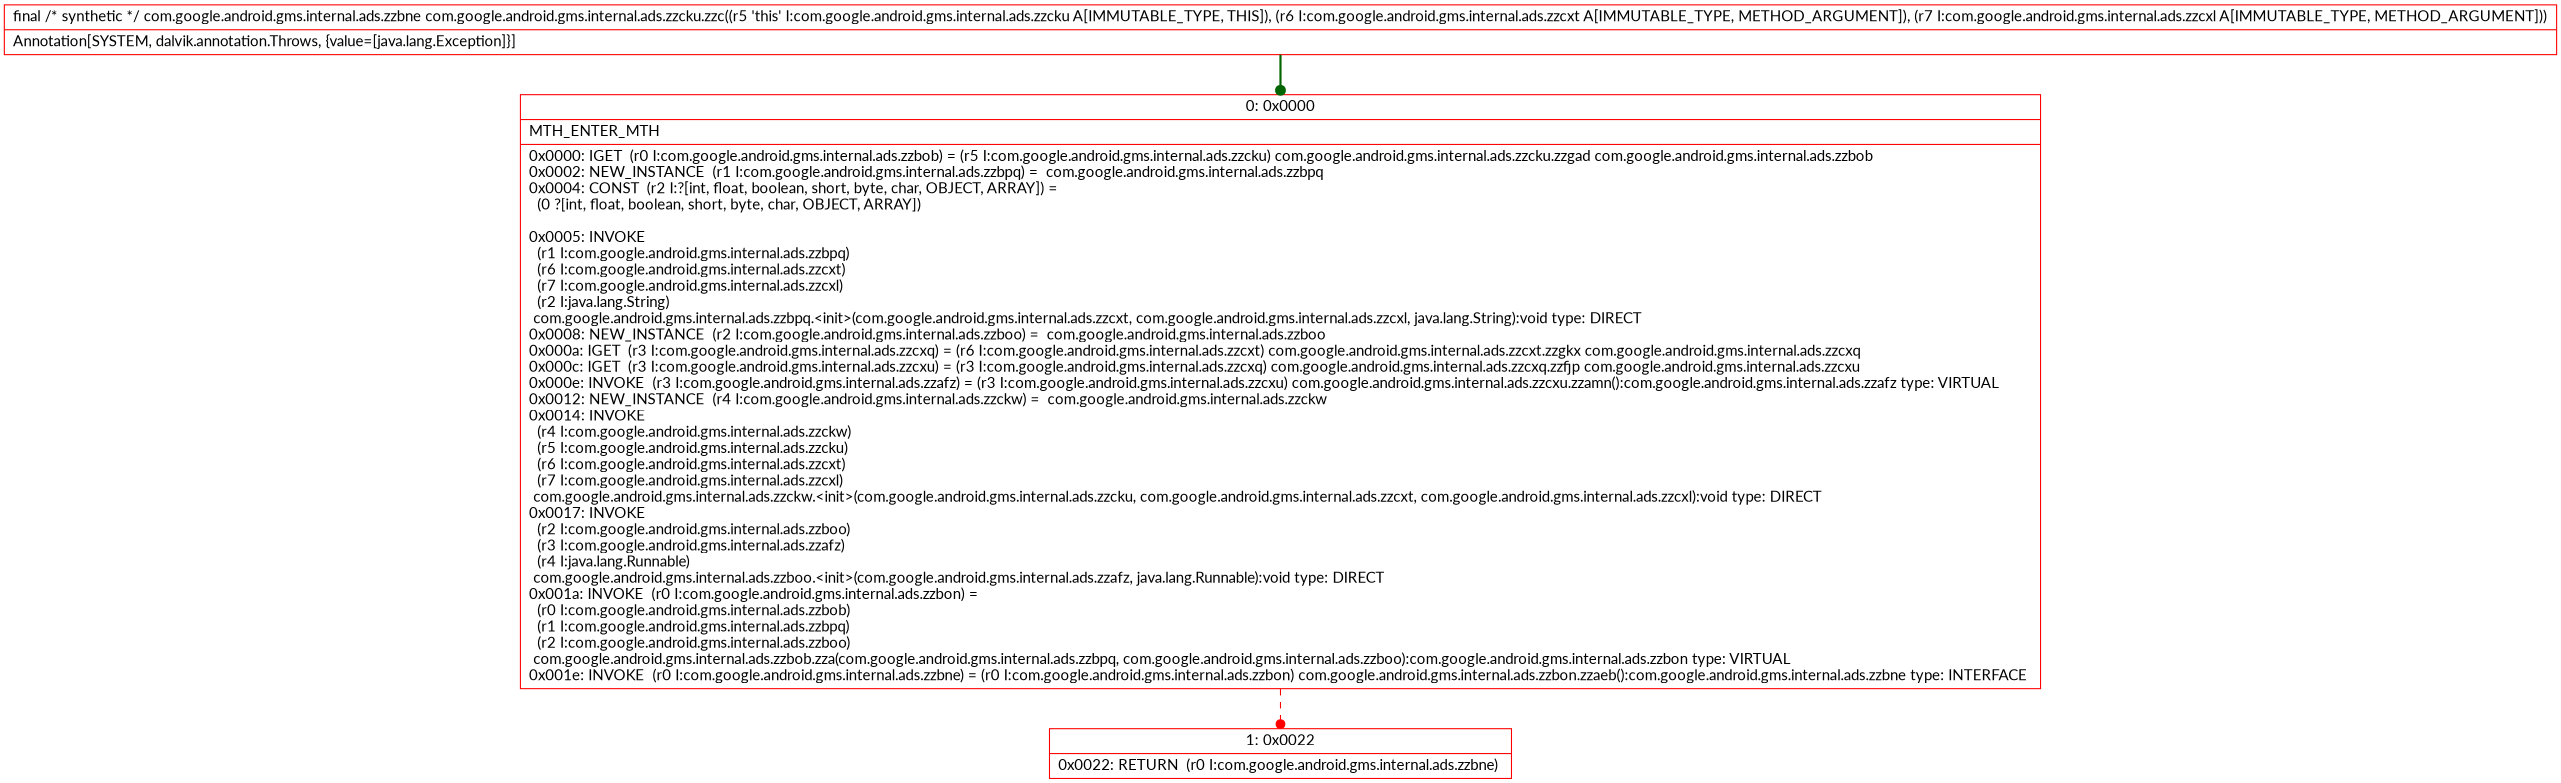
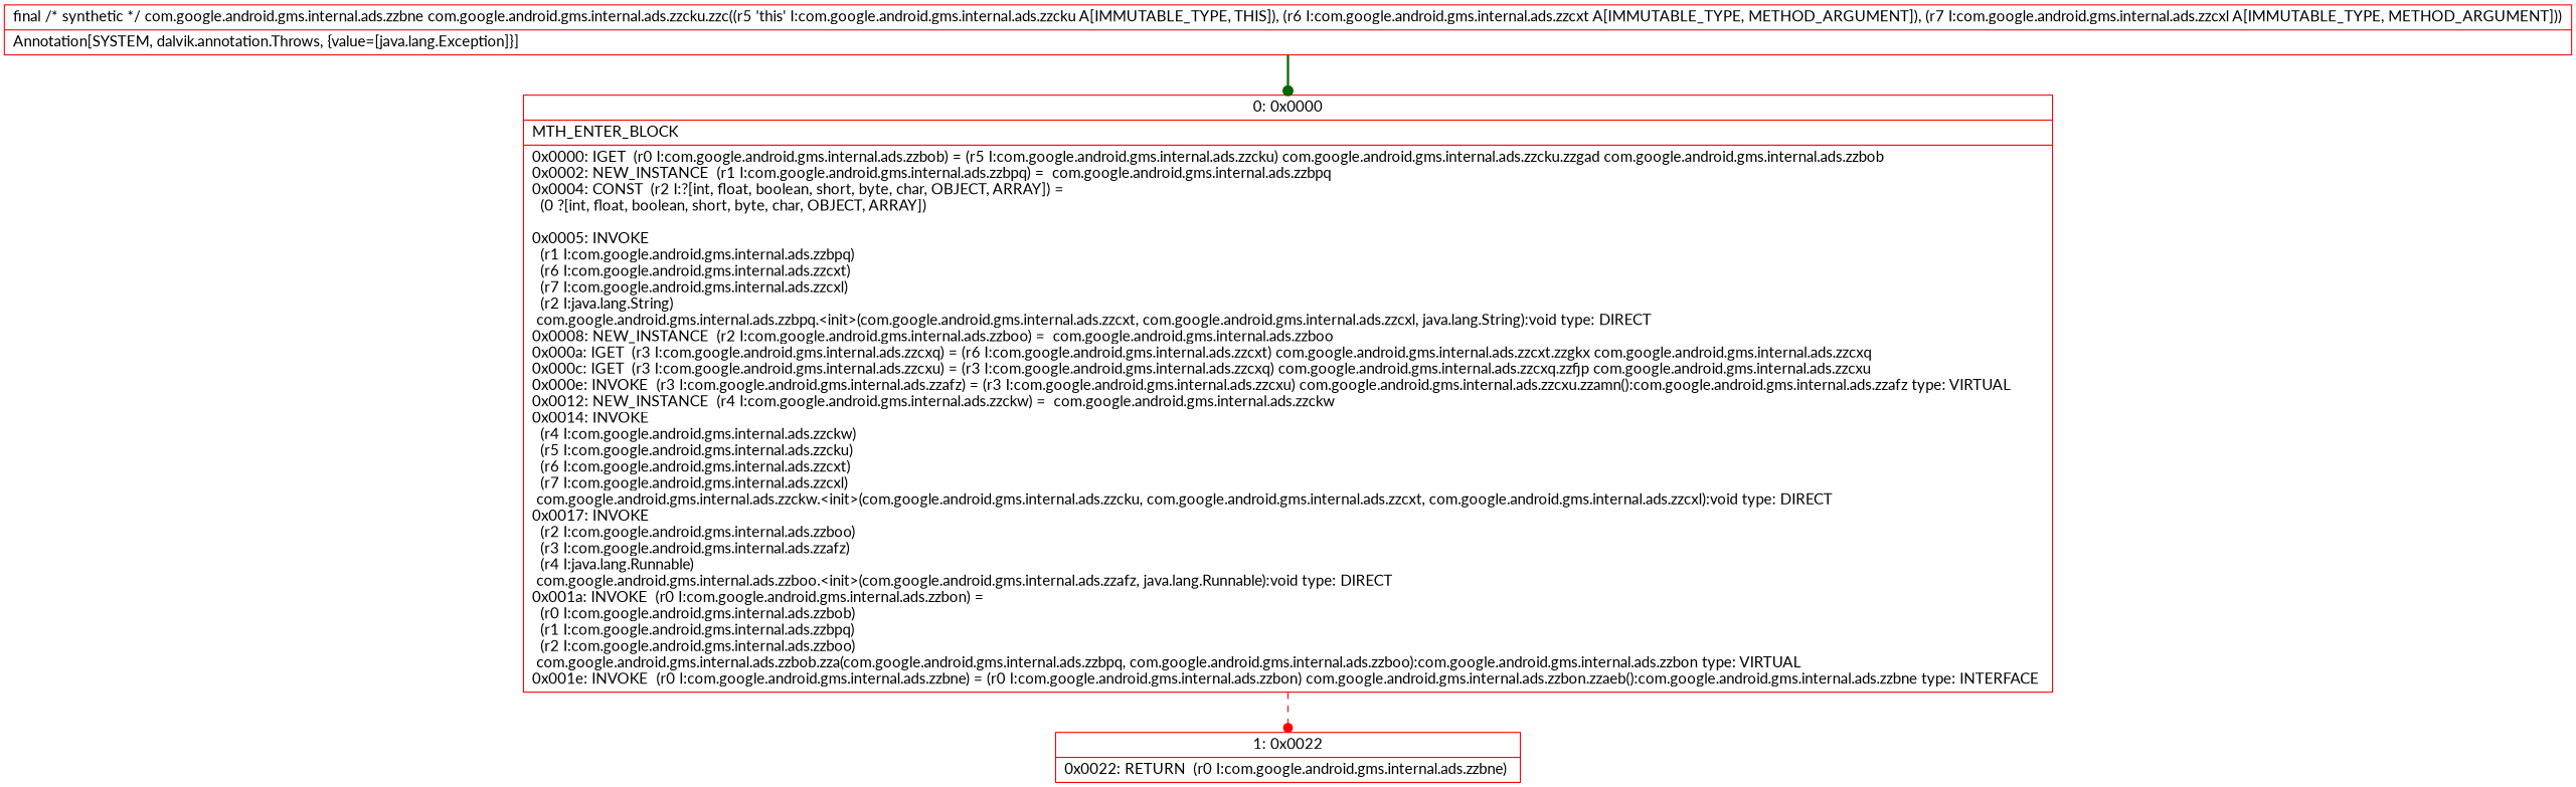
  digraph {
    fontname=Lato
    node [shape=record color=red fontname=Lato]
    edge [arrowhead=dot fontname=Lato]
-   n1 [label="{0\:\ 0x0000|MTH_ENTER_MTH\l|0x0000: IGET  (r0 I:com.google.android.gms.internal.ads.zzbob) = (r5 I:com.google.android.gms.internal.ads.zzcku) com.google.android.gms.internal.ads.zzcku.zzgad com.google.android.gms.internal.ads.zzbob \l0x0002: NEW_INSTANCE  (r1 I:com.google.android.gms.internal.ads.zzbpq) =  com.google.android.gms.internal.ads.zzbpq \l0x0004: CONST  (r2 I:?[int, float, boolean, short, byte, char, OBJECT, ARRAY]) = \l  (0 ?[int, float, boolean, short, byte, char, OBJECT, ARRAY])\l \l0x0005: INVOKE  \l  (r1 I:com.google.android.gms.internal.ads.zzbpq)\l  (r6 I:com.google.android.gms.internal.ads.zzcxt)\l  (r7 I:com.google.android.gms.internal.ads.zzcxl)\l  (r2 I:java.lang.String)\l com.google.android.gms.internal.ads.zzbpq.\<init\>(com.google.android.gms.internal.ads.zzcxt, com.google.android.gms.internal.ads.zzcxl, java.lang.String):void type: DIRECT \l0x0008: NEW_INSTANCE  (r2 I:com.google.android.gms.internal.ads.zzboo) =  com.google.android.gms.internal.ads.zzboo \l0x000a: IGET  (r3 I:com.google.android.gms.internal.ads.zzcxq) = (r6 I:com.google.android.gms.internal.ads.zzcxt) com.google.android.gms.internal.ads.zzcxt.zzgkx com.google.android.gms.internal.ads.zzcxq \l0x000c: IGET  (r3 I:com.google.android.gms.internal.ads.zzcxu) = (r3 I:com.google.android.gms.internal.ads.zzcxq) com.google.android.gms.internal.ads.zzcxq.zzfjp com.google.android.gms.internal.ads.zzcxu \l0x000e: INVOKE  (r3 I:com.google.android.gms.internal.ads.zzafz) = (r3 I:com.google.android.gms.internal.ads.zzcxu) com.google.android.gms.internal.ads.zzcxu.zzamn():com.google.android.gms.internal.ads.zzafz type: VIRTUAL \l0x0012: NEW_INSTANCE  (r4 I:com.google.android.gms.internal.ads.zzckw) =  com.google.android.gms.internal.ads.zzckw \l0x0014: INVOKE  \l  (r4 I:com.google.android.gms.internal.ads.zzckw)\l  (r5 I:com.google.android.gms.internal.ads.zzcku)\l  (r6 I:com.google.android.gms.internal.ads.zzcxt)\l  (r7 I:com.google.android.gms.internal.ads.zzcxl)\l com.google.android.gms.internal.ads.zzckw.\<init\>(com.google.android.gms.internal.ads.zzcku, com.google.android.gms.internal.ads.zzcxt, com.google.android.gms.internal.ads.zzcxl):void type: DIRECT \l0x0017: INVOKE  \l  (r2 I:com.google.android.gms.internal.ads.zzboo)\l  (r3 I:com.google.android.gms.internal.ads.zzafz)\l  (r4 I:java.lang.Runnable)\l com.google.android.gms.internal.ads.zzboo.\<init\>(com.google.android.gms.internal.ads.zzafz, java.lang.Runnable):void type: DIRECT \l0x001a: INVOKE  (r0 I:com.google.android.gms.internal.ads.zzbon) = \l  (r0 I:com.google.android.gms.internal.ads.zzbob)\l  (r1 I:com.google.android.gms.internal.ads.zzbpq)\l  (r2 I:com.google.android.gms.internal.ads.zzboo)\l com.google.android.gms.internal.ads.zzbob.zza(com.google.android.gms.internal.ads.zzbpq, com.google.android.gms.internal.ads.zzboo):com.google.android.gms.internal.ads.zzbon type: VIRTUAL \l0x001e: INVOKE  (r0 I:com.google.android.gms.internal.ads.zzbne) = (r0 I:com.google.android.gms.internal.ads.zzbon) com.google.android.gms.internal.ads.zzbon.zzaeb():com.google.android.gms.internal.ads.zzbne type: INTERFACE \l}"]
+   n1 [label="{0\:\ 0x0000|MTH_ENTER_BLOCK\l|0x0000: IGET  (r0 I:com.google.android.gms.internal.ads.zzbob) = (r5 I:com.google.android.gms.internal.ads.zzcku) com.google.android.gms.internal.ads.zzcku.zzgad com.google.android.gms.internal.ads.zzbob \l0x0002: NEW_INSTANCE  (r1 I:com.google.android.gms.internal.ads.zzbpq) =  com.google.android.gms.internal.ads.zzbpq \l0x0004: CONST  (r2 I:?[int, float, boolean, short, byte, char, OBJECT, ARRAY]) = \l  (0 ?[int, float, boolean, short, byte, char, OBJECT, ARRAY])\l \l0x0005: INVOKE  \l  (r1 I:com.google.android.gms.internal.ads.zzbpq)\l  (r6 I:com.google.android.gms.internal.ads.zzcxt)\l  (r7 I:com.google.android.gms.internal.ads.zzcxl)\l  (r2 I:java.lang.String)\l com.google.android.gms.internal.ads.zzbpq.\<init\>(com.google.android.gms.internal.ads.zzcxt, com.google.android.gms.internal.ads.zzcxl, java.lang.String):void type: DIRECT \l0x0008: NEW_INSTANCE  (r2 I:com.google.android.gms.internal.ads.zzboo) =  com.google.android.gms.internal.ads.zzboo \l0x000a: IGET  (r3 I:com.google.android.gms.internal.ads.zzcxq) = (r6 I:com.google.android.gms.internal.ads.zzcxt) com.google.android.gms.internal.ads.zzcxt.zzgkx com.google.android.gms.internal.ads.zzcxq \l0x000c: IGET  (r3 I:com.google.android.gms.internal.ads.zzcxu) = (r3 I:com.google.android.gms.internal.ads.zzcxq) com.google.android.gms.internal.ads.zzcxq.zzfjp com.google.android.gms.internal.ads.zzcxu \l0x000e: INVOKE  (r3 I:com.google.android.gms.internal.ads.zzafz) = (r3 I:com.google.android.gms.internal.ads.zzcxu) com.google.android.gms.internal.ads.zzcxu.zzamn():com.google.android.gms.internal.ads.zzafz type: VIRTUAL \l0x0012: NEW_INSTANCE  (r4 I:com.google.android.gms.internal.ads.zzckw) =  com.google.android.gms.internal.ads.zzckw \l0x0014: INVOKE  \l  (r4 I:com.google.android.gms.internal.ads.zzckw)\l  (r5 I:com.google.android.gms.internal.ads.zzcku)\l  (r6 I:com.google.android.gms.internal.ads.zzcxt)\l  (r7 I:com.google.android.gms.internal.ads.zzcxl)\l com.google.android.gms.internal.ads.zzckw.\<init\>(com.google.android.gms.internal.ads.zzcku, com.google.android.gms.internal.ads.zzcxt, com.google.android.gms.internal.ads.zzcxl):void type: DIRECT \l0x0017: INVOKE  \l  (r2 I:com.google.android.gms.internal.ads.zzboo)\l  (r3 I:com.google.android.gms.internal.ads.zzafz)\l  (r4 I:java.lang.Runnable)\l com.google.android.gms.internal.ads.zzboo.\<init\>(com.google.android.gms.internal.ads.zzafz, java.lang.Runnable):void type: DIRECT \l0x001a: INVOKE  (r0 I:com.google.android.gms.internal.ads.zzbon) = \l  (r0 I:com.google.android.gms.internal.ads.zzbob)\l  (r1 I:com.google.android.gms.internal.ads.zzbpq)\l  (r2 I:com.google.android.gms.internal.ads.zzboo)\l com.google.android.gms.internal.ads.zzbob.zza(com.google.android.gms.internal.ads.zzbpq, com.google.android.gms.internal.ads.zzboo):com.google.android.gms.internal.ads.zzbon type: VIRTUAL \l0x001e: INVOKE  (r0 I:com.google.android.gms.internal.ads.zzbne) = (r0 I:com.google.android.gms.internal.ads.zzbon) com.google.android.gms.internal.ads.zzbon.zzaeb():com.google.android.gms.internal.ads.zzbne type: INTERFACE \l}"]
    n2 [label="{1\:\ 0x0022|0x0022: RETURN  (r0 I:com.google.android.gms.internal.ads.zzbne) \l}"]
    n3 [label="{final \/* synthetic *\/ com.google.android.gms.internal.ads.zzbne com.google.android.gms.internal.ads.zzcku.zzc((r5 'this' I:com.google.android.gms.internal.ads.zzcku A[IMMUTABLE_TYPE, THIS]), (r6 I:com.google.android.gms.internal.ads.zzcxt A[IMMUTABLE_TYPE, METHOD_ARGUMENT]), (r7 I:com.google.android.gms.internal.ads.zzcxl A[IMMUTABLE_TYPE, METHOD_ARGUMENT]))  | Annotation[SYSTEM, dalvik.annotation.Throws, \{value=[java.lang.Exception]\}]\l}"]
    n1 -> n2 [color=red style=dashed]
    n3 -> n1 [color=darkgreen style=bold]
  }
